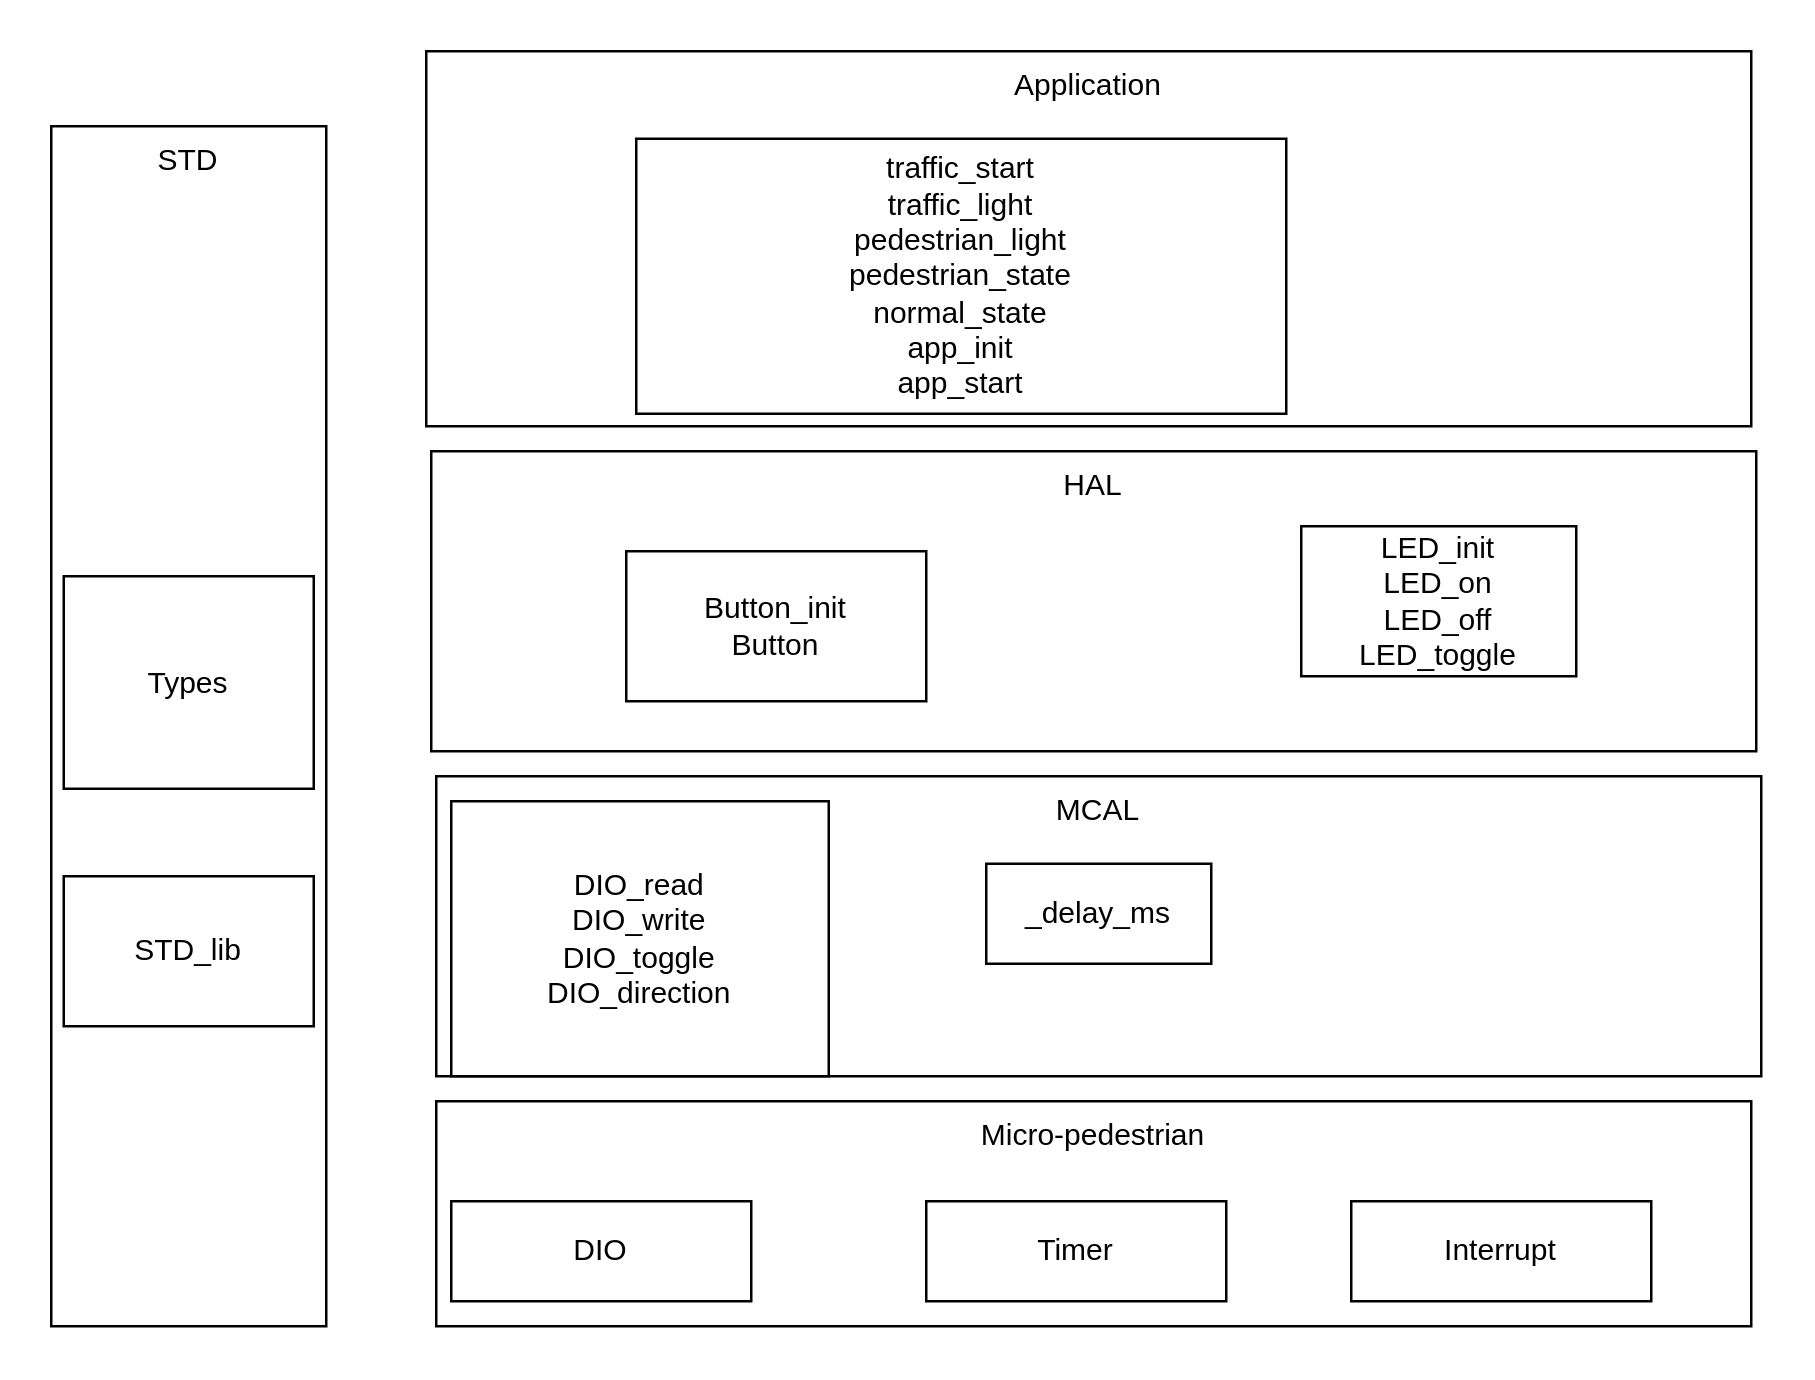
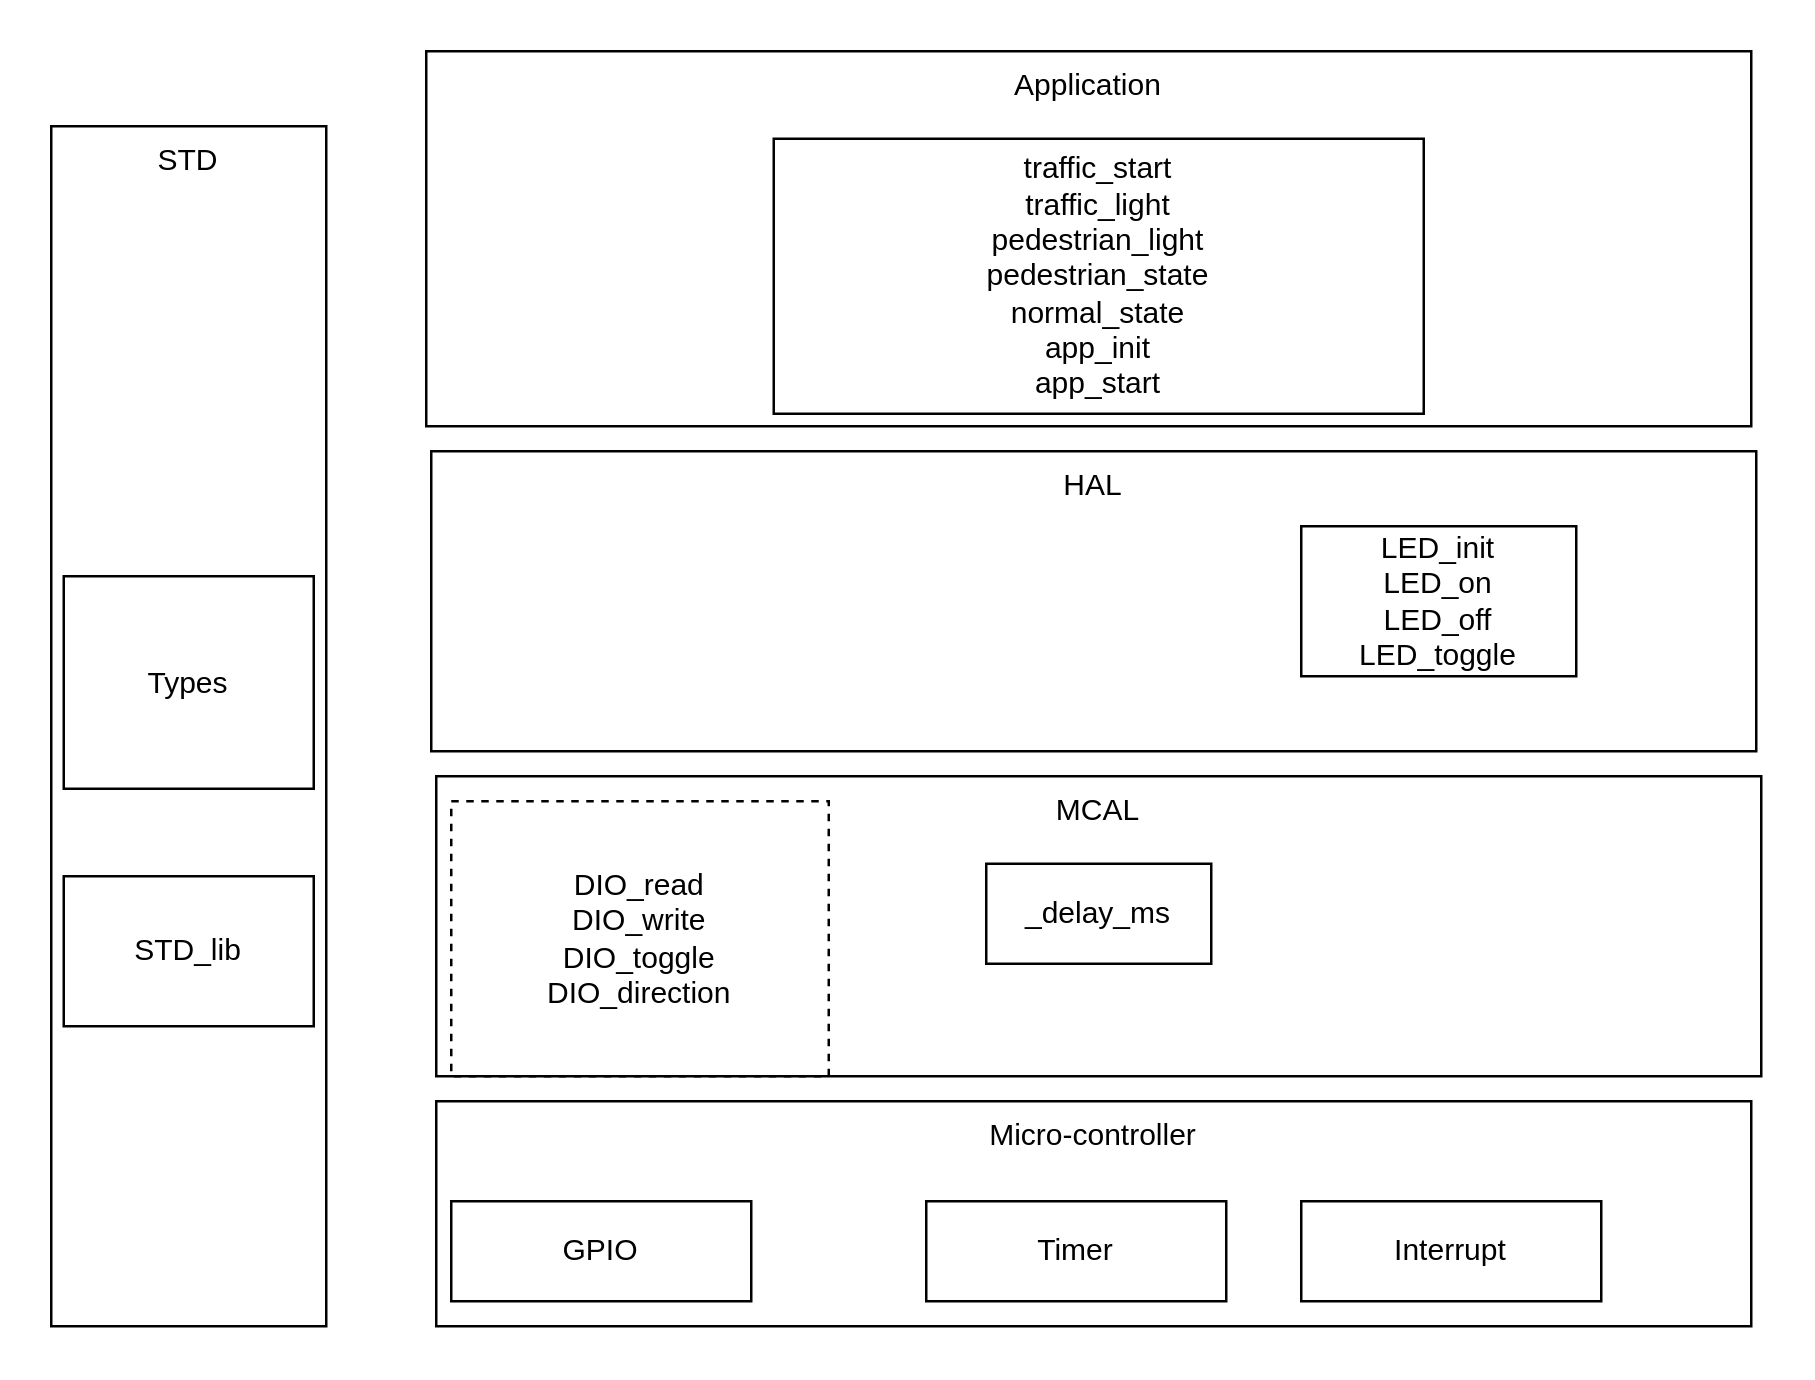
  <mxCell id="0" />
  <mxCell id="1" parent="0" />
  <mxCell id="2" value="Application" style="rounded=0;whiteSpace=wrap;html=1;fillColor=none;gradientColor=default;verticalAlign=top;" parent="1" vertex="1"><mxGeometry x="170" y="20" width="530" height="150" as="geometry" /></mxCell>
- <mxCell id="3" value="Micro-pedestrian" style="rounded=0;whiteSpace=wrap;html=1;gradientColor=default;fillColor=none;verticalAlign=top;" parent="1" vertex="1"><mxGeometry x="174" y="440" width="526" height="90" as="geometry" /></mxCell>
+ <mxCell id="3" value="Micro-controller" style="rounded=0;whiteSpace=wrap;html=1;gradientColor=default;fillColor=none;verticalAlign=top;" parent="1" vertex="1"><mxGeometry x="174" y="440" width="526" height="90" as="geometry" /></mxCell>
  <mxCell id="4" value="HAL" style="rounded=0;whiteSpace=wrap;html=1;fillColor=none;gradientColor=default;verticalAlign=top;" parent="1" vertex="1"><mxGeometry x="172" y="180" width="530" height="120" as="geometry" /></mxCell>
  <mxCell id="5" value="MCAL" style="rounded=0;whiteSpace=wrap;html=1;fillColor=none;gradientColor=default;verticalAlign=top;" parent="1" vertex="1"><mxGeometry x="174" y="310" width="530" height="120" as="geometry" /></mxCell>
  <mxCell id="6" value="STD" style="whiteSpace=wrap;html=1;fillColor=none;gradientColor=default;verticalAlign=top;" parent="1" vertex="1"><mxGeometry x="20" y="50" width="110" height="480" as="geometry" /></mxCell>
  <mxCell id="7" value="Timer" style="rounded=0;whiteSpace=wrap;html=1;fillColor=none;gradientColor=default;" parent="1" vertex="1"><mxGeometry x="370" y="480" width="120" height="40" as="geometry" /></mxCell>
- <mxCell id="8" value="DIO" style="rounded=0;whiteSpace=wrap;html=1;fillColor=none;gradientColor=default;" parent="1" vertex="1"><mxGeometry x="180" y="480" width="120" height="40" as="geometry" /></mxCell>
- <mxCell id="9" value="Interrupt" style="rounded=0;whiteSpace=wrap;html=1;fillColor=none;gradientColor=default;" parent="1" vertex="1"><mxGeometry x="540" y="480" width="120" height="40" as="geometry" /></mxCell>
+ <mxCell id="8" value="GPIO" style="rounded=0;whiteSpace=wrap;html=1;fillColor=none;gradientColor=default;" parent="1" vertex="1"><mxGeometry x="180" y="480" width="120" height="40" as="geometry" /></mxCell>
+ <mxCell id="9" value="Interrupt" style="rounded=0;whiteSpace=wrap;html=1;fillColor=none;gradientColor=default;" parent="1" vertex="1"><mxGeometry x="520" y="480" width="120" height="40" as="geometry" /></mxCell>
  <mxCell id="10" value="Types" style="rounded=0;whiteSpace=wrap;html=1;fillColor=none;gradientColor=default;" parent="1" vertex="1"><mxGeometry x="25" y="230" width="100" height="85" as="geometry" /></mxCell>
  <mxCell id="11" value="STD_lib" style="rounded=0;whiteSpace=wrap;html=1;fillColor=none;gradientColor=default;" parent="1" vertex="1"><mxGeometry x="25" y="350" width="100" height="60" as="geometry" /></mxCell>
- <mxCell id="12" value="&lt;span style=&quot;text-align: left;&quot;&gt;DIO_read&lt;/span&gt;&lt;br style=&quot;text-align: left;&quot;&gt;&lt;span style=&quot;text-align: left;&quot;&gt;DIO_write&lt;/span&gt;&lt;br style=&quot;text-align: left;&quot;&gt;&lt;span style=&quot;text-align: left;&quot;&gt;DIO_toggle&lt;/span&gt;&lt;br style=&quot;text-align: left;&quot;&gt;&lt;span style=&quot;text-align: left;&quot;&gt;DIO_direction&lt;/span&gt;" style="rounded=0;whiteSpace=wrap;html=1;fillColor=none;" vertex="1" parent="1"><mxGeometry x="180" y="320" width="151" height="110" as="geometry" /></mxCell>
+ <mxCell id="12" value="&lt;span style=&quot;text-align: left;&quot;&gt;DIO_read&lt;/span&gt;&lt;br style=&quot;text-align: left;&quot;&gt;&lt;span style=&quot;text-align: left;&quot;&gt;DIO_write&lt;/span&gt;&lt;br style=&quot;text-align: left;&quot;&gt;&lt;span style=&quot;text-align: left;&quot;&gt;DIO_toggle&lt;/span&gt;&lt;br style=&quot;text-align: left;&quot;&gt;&lt;span style=&quot;text-align: left;&quot;&gt;DIO_direction&lt;/span&gt;" style="rounded=0;whiteSpace=wrap;html=1;fillColor=none;dashed=1;" vertex="1" parent="1"><mxGeometry x="180" y="320" width="151" height="110" as="geometry" /></mxCell>
  <mxCell id="13" value="_delay_ms" style="rounded=0;whiteSpace=wrap;html=1;fillColor=none;" vertex="1" parent="1"><mxGeometry x="394" y="345" width="90" height="40" as="geometry" /></mxCell>
- <mxCell id="14" value="Button_init&lt;br&gt;Button" style="rounded=0;whiteSpace=wrap;html=1;fillColor=none;" vertex="1" parent="1"><mxGeometry x="250" y="220" width="120" height="60" as="geometry" /></mxCell>
  <mxCell id="15" value="&lt;div style=&quot;&quot;&gt;LED_init&lt;/div&gt;&lt;div style=&quot;&quot;&gt;&lt;span style=&quot;background-color: initial;&quot;&gt;LED_on&lt;/span&gt;&lt;br&gt;&lt;/div&gt;&lt;div style=&quot;&quot;&gt;&lt;span style=&quot;background-color: initial;&quot;&gt;LED_off&lt;/span&gt;&lt;br&gt;&lt;/div&gt;&lt;div style=&quot;&quot;&gt;&lt;span style=&quot;background-color: initial;&quot;&gt;LED_toggle&lt;/span&gt;&lt;/div&gt;" style="rounded=0;whiteSpace=wrap;html=1;fillColor=none;" vertex="1" parent="1"><mxGeometry x="520" y="210" width="110" height="60" as="geometry" /></mxCell>
- <mxCell id="16" value="&lt;div style=&quot;&quot;&gt;traffic_start&lt;/div&gt;&lt;div style=&quot;&quot;&gt;traffic_light&lt;/div&gt;&lt;div style=&quot;&quot;&gt;pedestrian_light&lt;/div&gt;&lt;div style=&quot;&quot;&gt;pedestrian_state&lt;/div&gt;&lt;div style=&quot;&quot;&gt;normal_state&lt;/div&gt;&lt;div style=&quot;&quot;&gt;app_init&lt;/div&gt;&lt;div style=&quot;&quot;&gt;app_start&lt;/div&gt;" style="rounded=0;whiteSpace=wrap;html=1;fillColor=none;" vertex="1" parent="1"><mxGeometry x="254" y="55" width="260" height="110" as="geometry" /></mxCell>
+ <mxCell id="16" value="&lt;div style=&quot;&quot;&gt;traffic_start&lt;/div&gt;&lt;div style=&quot;&quot;&gt;traffic_light&lt;/div&gt;&lt;div style=&quot;&quot;&gt;pedestrian_light&lt;/div&gt;&lt;div style=&quot;&quot;&gt;pedestrian_state&lt;/div&gt;&lt;div style=&quot;&quot;&gt;normal_state&lt;/div&gt;&lt;div style=&quot;&quot;&gt;app_init&lt;/div&gt;&lt;div style=&quot;&quot;&gt;app_start&lt;/div&gt;" style="rounded=0;whiteSpace=wrap;html=1;fillColor=none;" vertex="1" parent="1"><mxGeometry x="309" y="55" width="260" height="110" as="geometry" /></mxCell>
